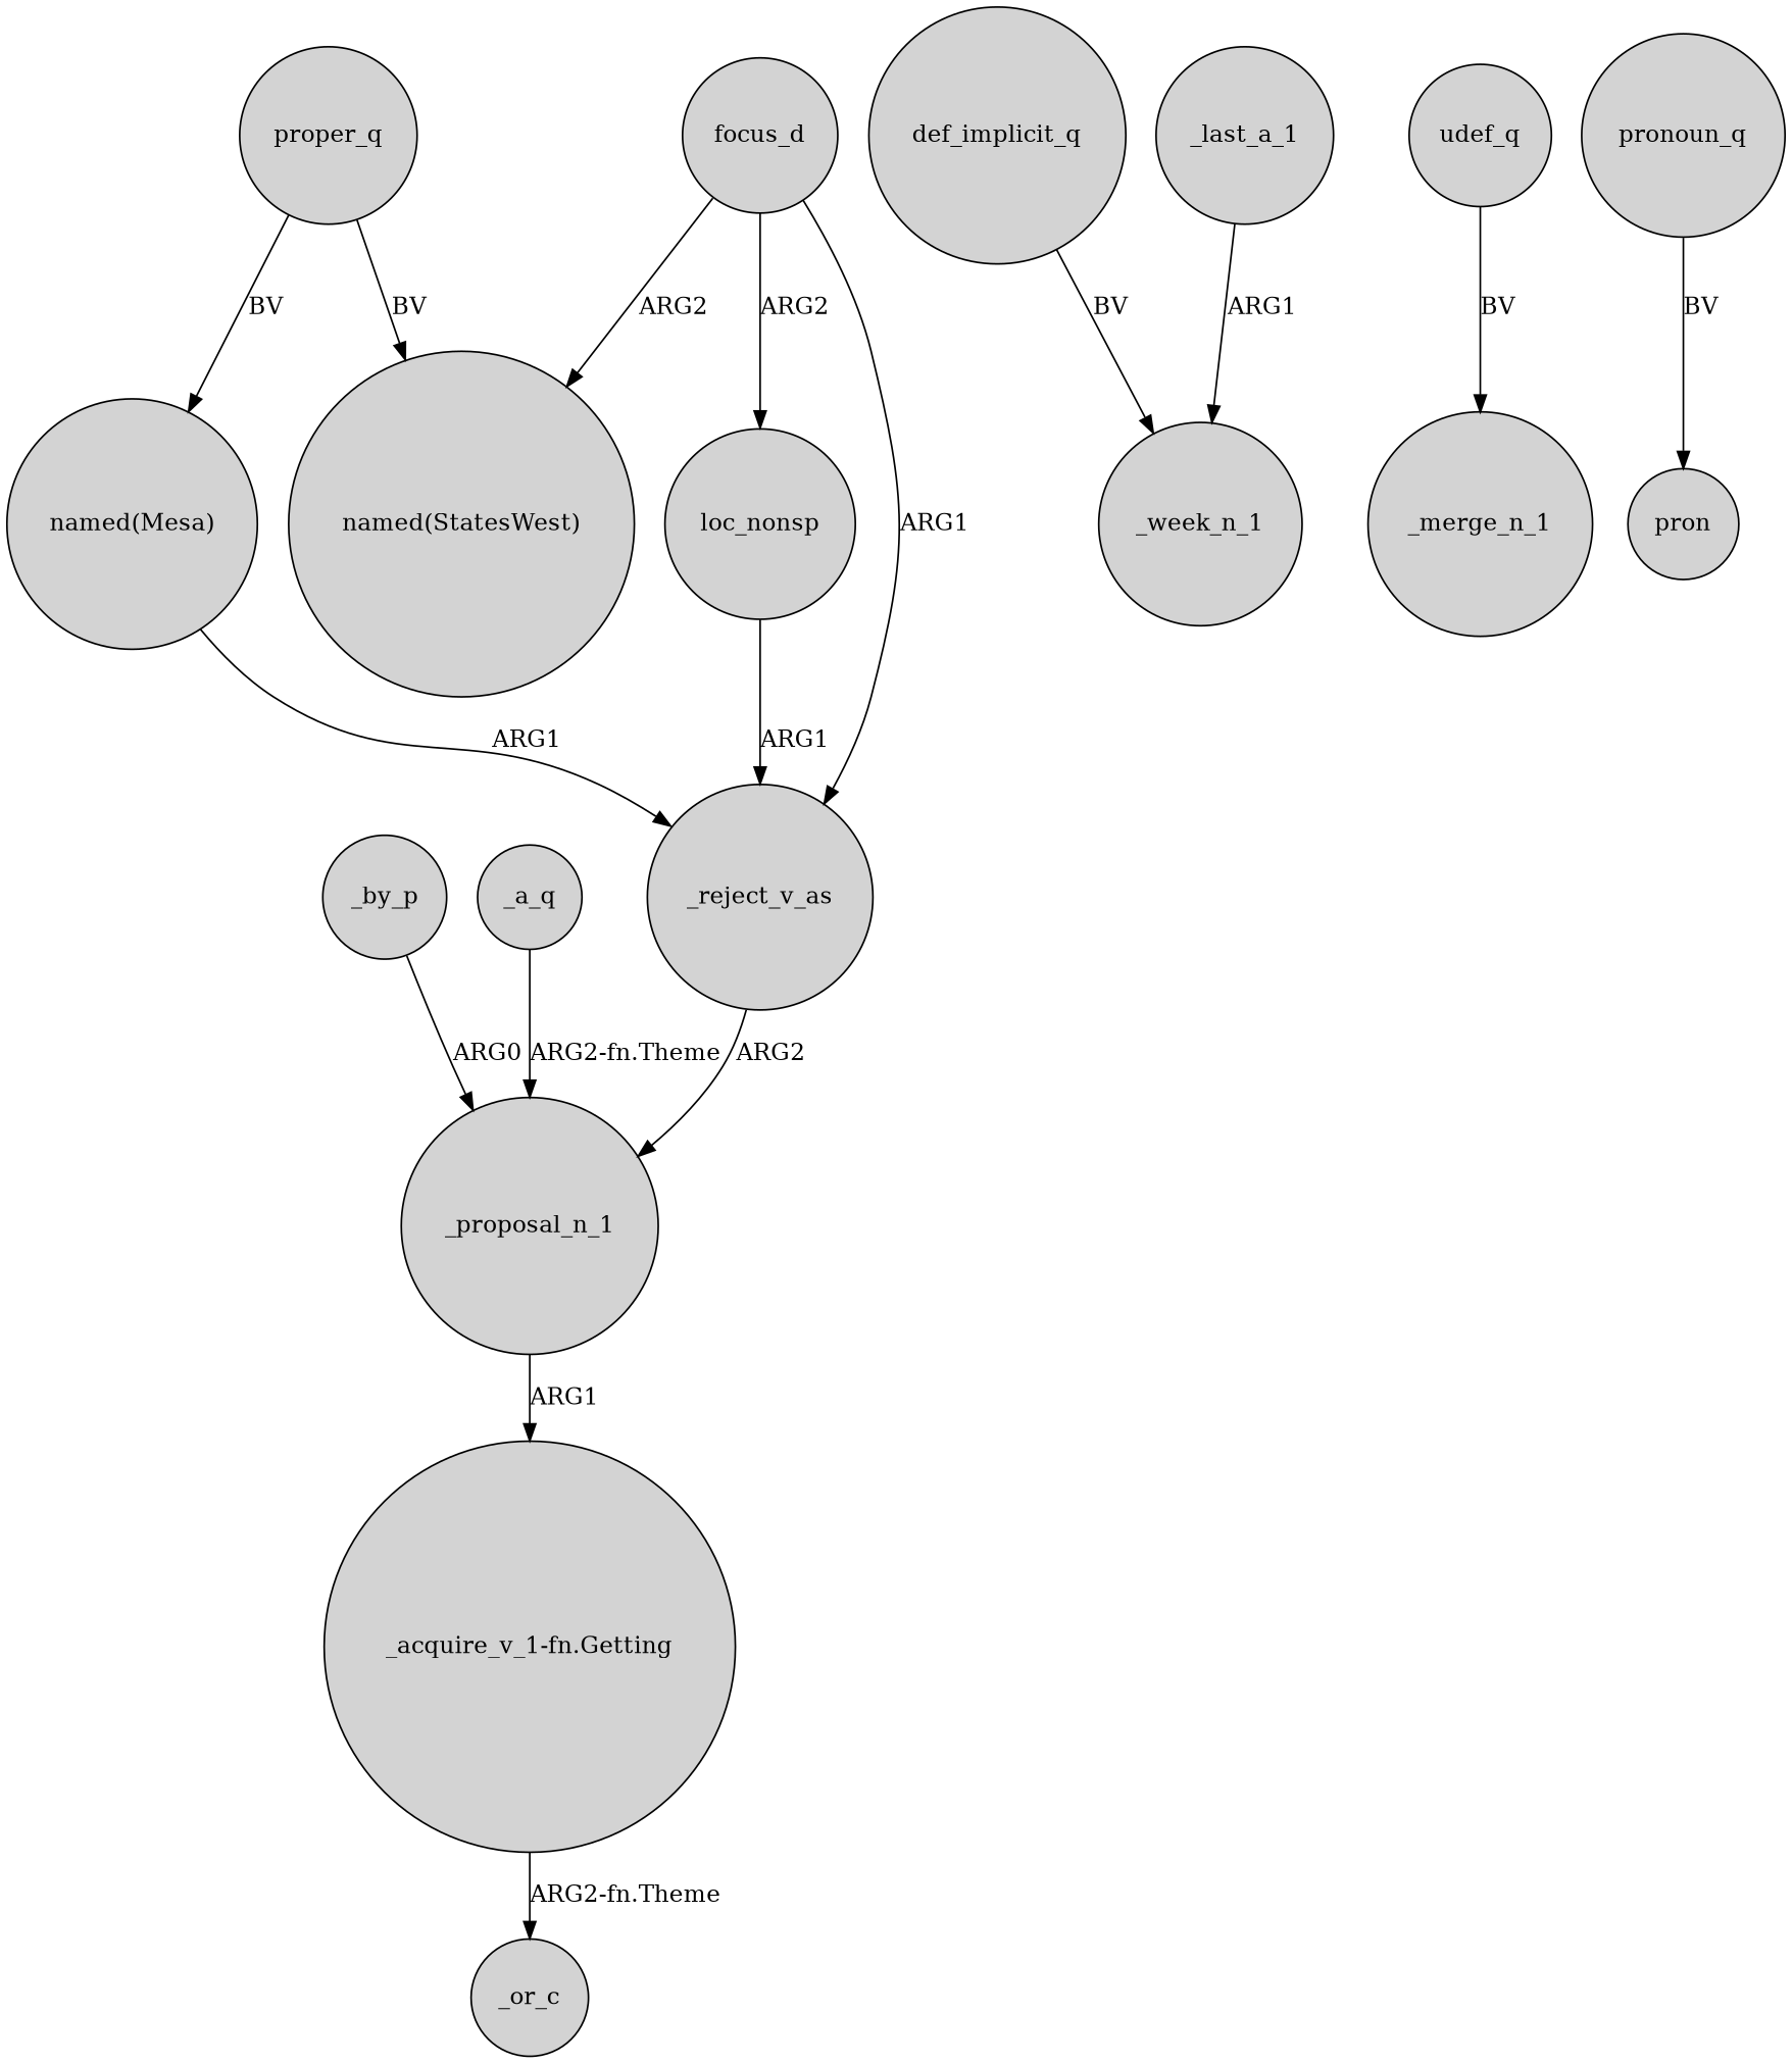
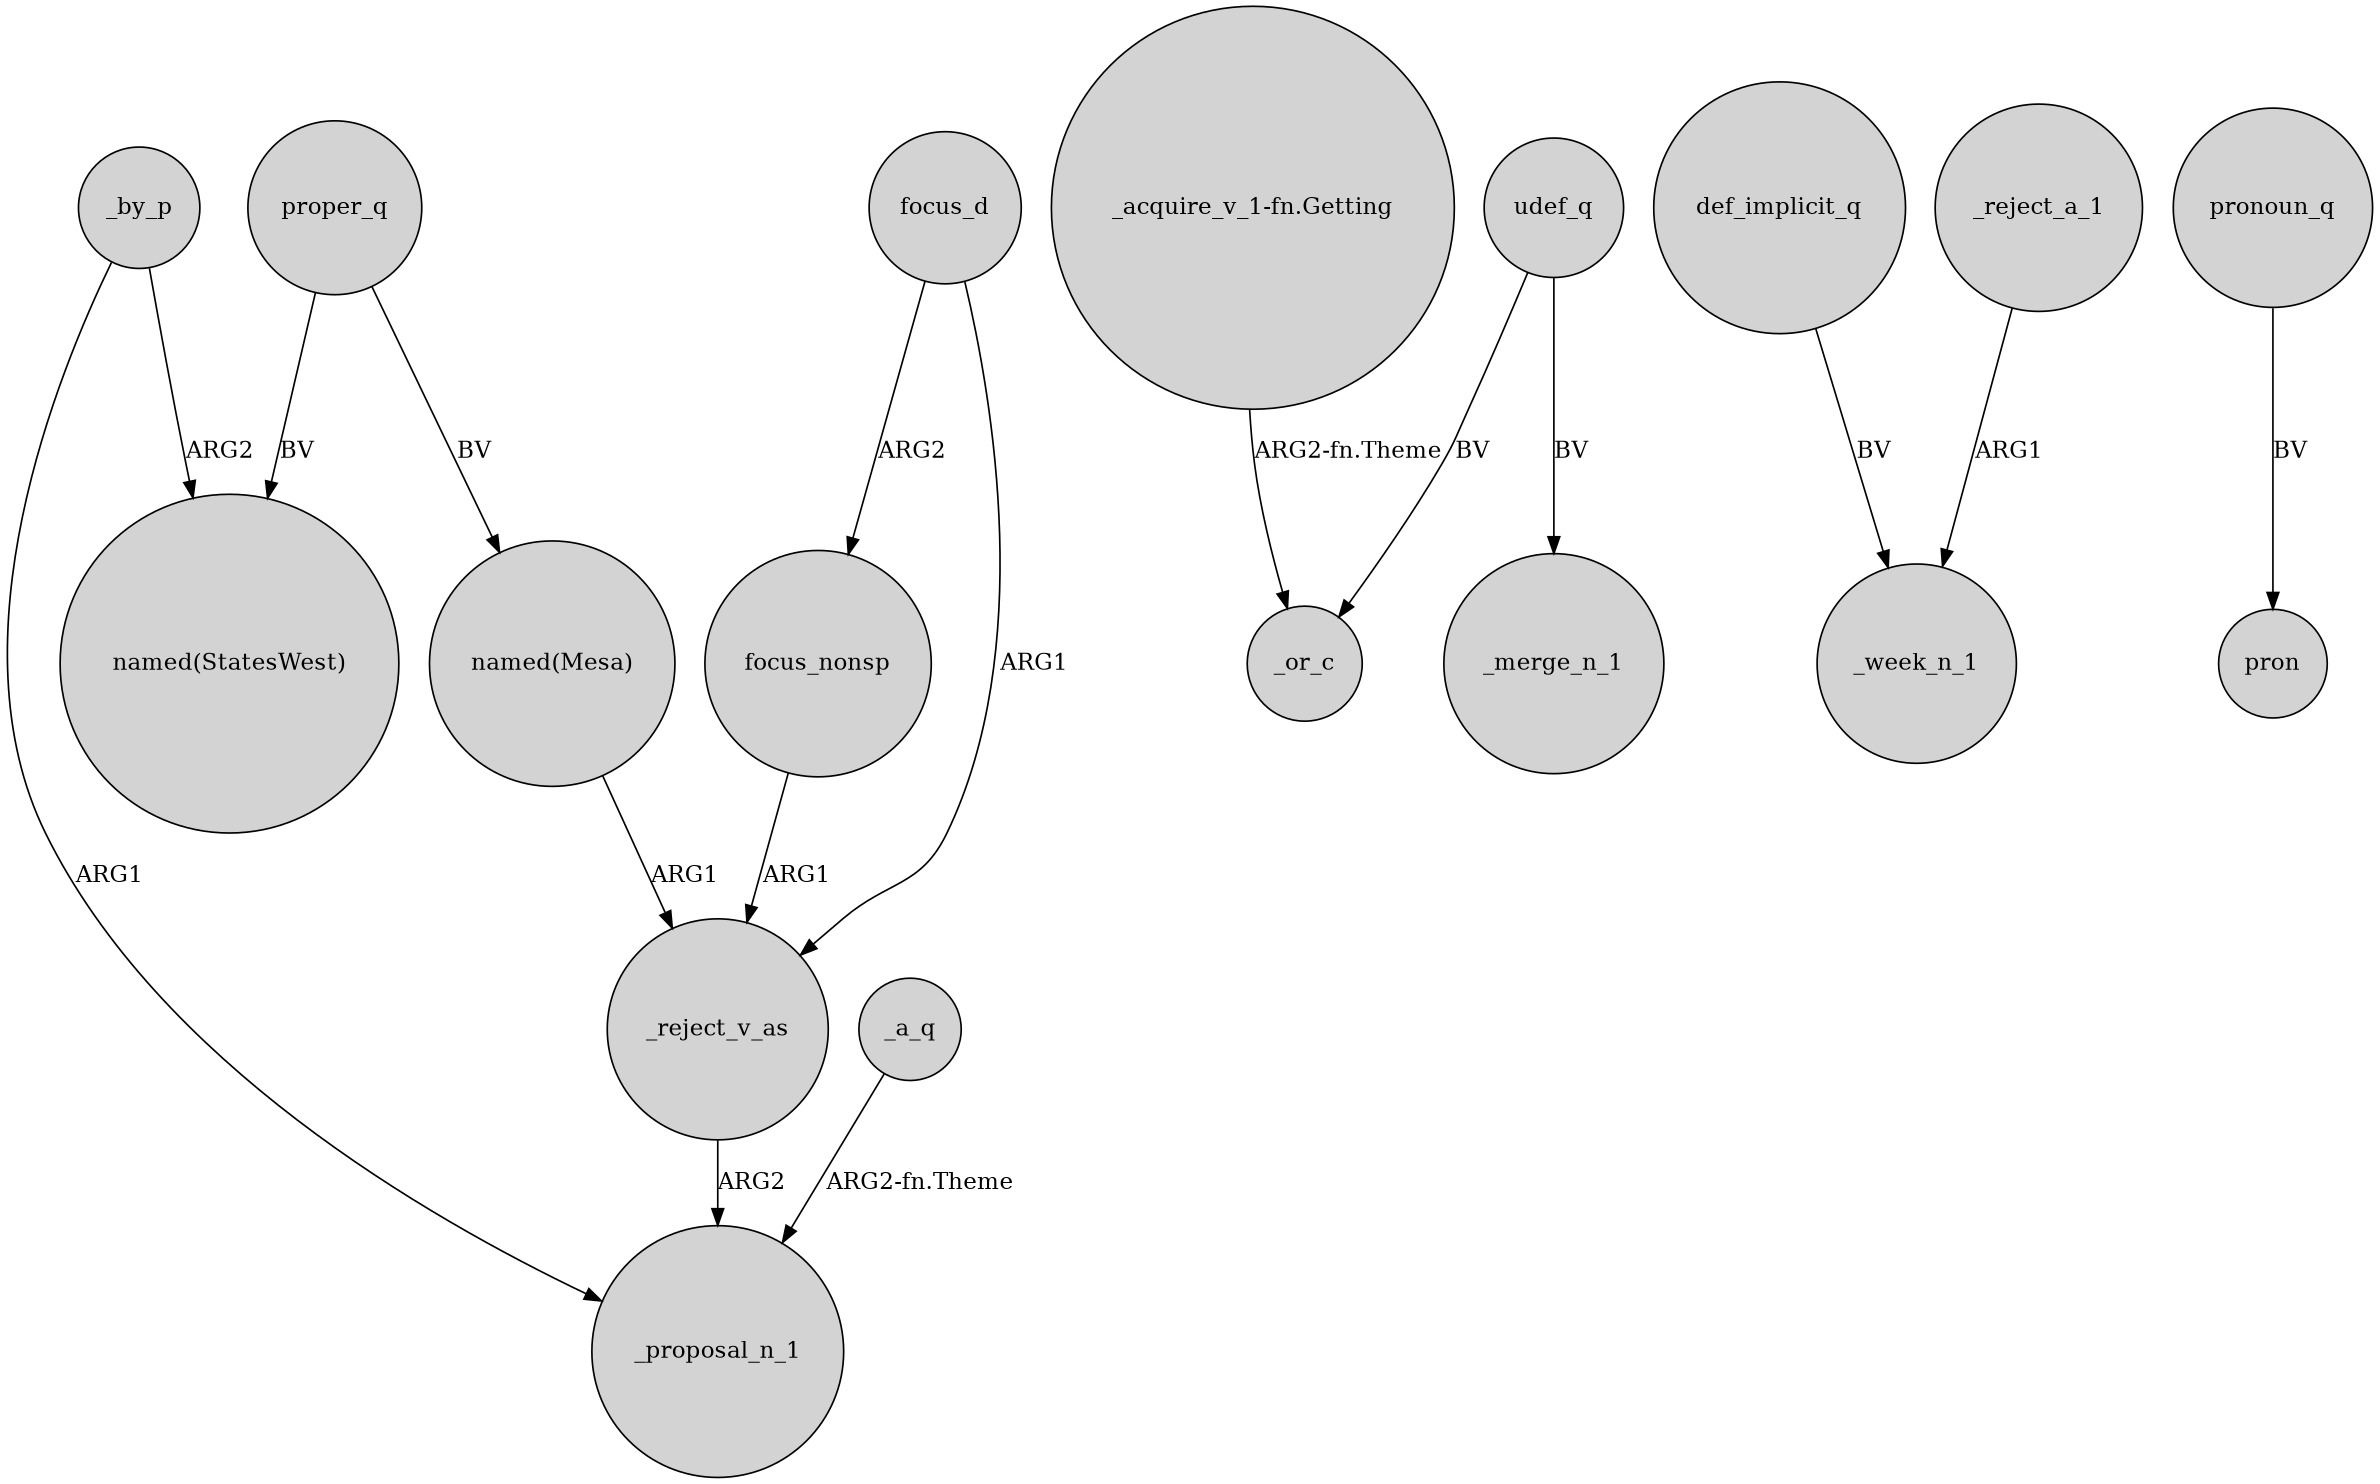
  digraph {
    node [shape=circle style=filled]
-   loc_nonsp
+   loc_nonsp [label=focus_nonsp]
    _reject_v_as
    _proposal_n_1
    "named(Mesa)"
    "_acquire_v_1-fn.Getting"
    focus_d
    _or_c
    _by_p
    "named(StatesWest)"
    proper_q
    def_implicit_q
    _week_n_1
    udef_q
    _merge_n_1
-   _last_a_1
+   _last_a_1 [label=_reject_a_1]
    _a_q
    pronoun_q
    pron
    loc_nonsp -> _reject_v_as [label=ARG1]
    _reject_v_as -> _proposal_n_1 [label=ARG2]
-   _proposal_n_1 -> "_acquire_v_1-fn.Getting" [label=ARG1]
    "named(Mesa)" -> _reject_v_as [label=ARG1]
    "_acquire_v_1-fn.Getting" -> _or_c [label="ARG2-fn.Theme"]
    focus_d -> loc_nonsp [label=ARG2]
    focus_d -> _reject_v_as [label=ARG1]
-   _by_p -> _proposal_n_1 [label=ARG0]
-   focus_d -> "named(StatesWest)" [label=ARG2]
+   _by_p -> _proposal_n_1 [label=ARG1]
+   _by_p -> "named(StatesWest)" [label=ARG2]
    proper_q -> "named(Mesa)" [label=BV]
    proper_q -> "named(StatesWest)" [label=BV]
    def_implicit_q -> _week_n_1 [label=BV]
+   udef_q -> _or_c [label=BV]
    udef_q -> _merge_n_1 [label=BV]
    _last_a_1 -> _week_n_1 [label=ARG1]
    _a_q -> _proposal_n_1 [label="ARG2-fn.Theme"]
    pronoun_q -> pron [label=BV]
  }
